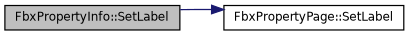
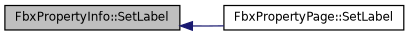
  digraph {
    rankdir=LR
    fontname="DejaVu Sans"
    node [color=black fontname="DejaVu Sans" fontsize=10 shape=record style=filled]
    n1 [fillcolor=grey75 fontcolor=black height=0.2 label="FbxPropertyInfo::SetLabel" width=0.4]
    n2 [fillcolor=white height=0.2 label="FbxPropertyPage::SetLabel" width=0.4]
-   n2 -> n1 [color=midnightblue dir=back fontname="DejaVu Sans" fontsize=10 labelfontname=Helvetica labelfontsize=10 style=solid]
+   n1 -> n2 [color=midnightblue dir=back fontname="DejaVu Sans" fontsize=10 labelfontname=Helvetica labelfontsize=10 style=solid]
  }
